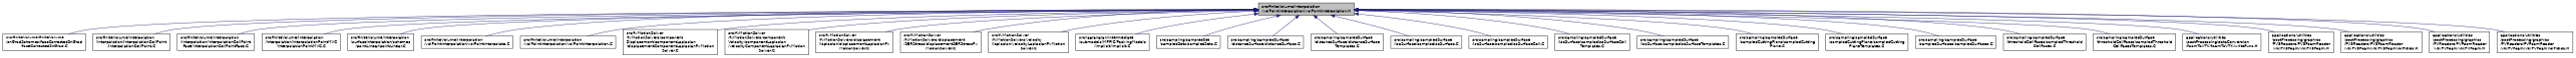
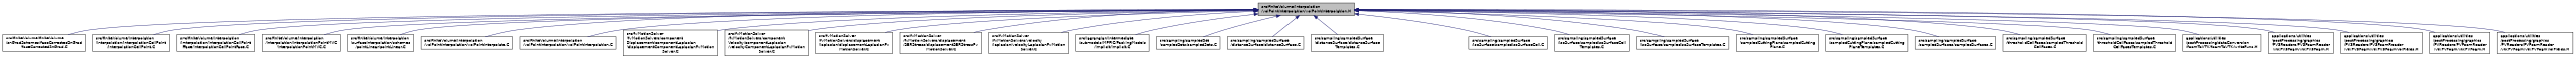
  digraph {
    node [color=black fontname=Helvetica fontsize=10 shape=record]
    edge [color=midnightblue dir=back fontname=Helvetica fontsize=10 labelfontname=Helvetica labelfontsize=10 style=solid]
    n1 [fillcolor=grey75 fontcolor=black height=0.2 label="src/finiteVolume/interpolation\l/volPointInterpolation/volPointInterpolation.H" style=filled width=0.4]
    n2 [height=0.2 label="src/finiteVolume/finiteVolume\l/snGradSchemes/faceCorrectedSnGrad\l/faceCorrectedSnGrad.C" width=0.4]
    n3 [height=0.2 label="src/finiteVolume/interpolation\l/interpolation/interpolationCellPoint\l/interpolationCellPoint.C" width=0.4]
    n4 [height=0.2 label="src/finiteVolume/interpolation\l/interpolation/interpolationCellPoint\lFace/interpolationCellPointFace.C" width=0.4]
    n5 [height=0.2 label="src/finiteVolume/interpolation\l/interpolation/interpolationPointMVC\l/interpolationPointMVC.C" width=0.4]
    n6 [height=0.2 label="src/finiteVolume/interpolation\l/surfaceInterpolation/schemes\l/pointLinear/pointLinear.C" width=0.4]
    n7 [height=0.2 label="src/finiteVolume/interpolation\l/volPointInterpolation/volPointInterpolate.C" width=0.4]
    n8 [height=0.2 label="src/finiteVolume/interpolation\l/volPointInterpolation/volPointInterpolation.C" width=0.4]
    n9 [height=0.2 label="src/fvMotionSolver\l/fvMotionSolvers/component\lDisplacement/componentLaplacian\l/displacementComponentLaplacianFvMotion\lSolver.C" width=0.4]
    n10 [height=0.2 label="src/fvMotionSolver\l/fvMotionSolvers/component\lVelocity/componentLaplacian\l/velocityComponentLaplacianFvMotion\lSolver.C" width=0.4]
    n11 [height=0.2 label="src/fvMotionSolver\l/fvMotionSolvers/displacement\l/laplacian/displacementLaplacianFv\lMotionSolver.C" width=0.4]
    n12 [height=0.2 label="src/fvMotionSolver\l/fvMotionSolvers/displacement\l/SBRStress/displacementSBRStressFv\lMotionSolver.C" width=0.4]
    n13 [height=0.2 label="src/fvMotionSolver\l/fvMotionSolvers/velocity\l/laplacian/velocityLaplacianFvMotion\lSolver.C" width=0.4]
    n14 [height=0.2 label="src/lagrangian/intermediate\l/submodels/MPPIC/PackingModels\l/Implicit/Implicit.C" width=0.4]
    n15 [height=0.2 label="src/sampling/sampledSet\l/sampledSets/sampledSets.C" width=0.4]
    n16 [height=0.2 label="src/sampling/sampledSurface\l/distanceSurface/distanceSurface.C" width=0.4]
    n17 [height=0.2 label="src/sampling/sampledSurface\l/distanceSurface/distanceSurface\lTemplates.C" width=0.4]
-   n18 [height=0.2 label="src/sampling/sampledSurface\l/isoSurface/sampledIsoSurface.C" width=0.4]
    n19 [height=0.2 label="src/sampling/sampledSurface\l/isoSurface/sampledIsoSurfaceCell.C" width=0.4]
    n20 [height=0.2 label="src/sampling/sampledSurface\l/isoSurface/sampledIsoSurfaceCell\lTemplates.C" width=0.4]
    n21 [height=0.2 label="src/sampling/sampledSurface\l/isoSurface/sampledIsoSurfaceTemplates.C" width=0.4]
    n22 [height=0.2 label="src/sampling/sampledSurface\l/sampledCuttingPlane/sampledCutting\lPlane.C" width=0.4]
    n23 [height=0.2 label="src/sampling/sampledSurface\l/sampledCuttingPlane/sampledCutting\lPlaneTemplates.C" width=0.4]
    n24 [height=0.2 label="src/sampling/sampledSurface\l/sampledSurfaces/sampledSurfaces.C" width=0.4]
    n25 [height=0.2 label="src/sampling/sampledSurface\l/thresholdCellFaces/sampledThreshold\lCellFaces.C" width=0.4]
    n26 [height=0.2 label="src/sampling/sampledSurface\l/thresholdCellFaces/sampledThreshold\lCellFacesTemplates.C" width=0.4]
    n27 [height=0.2 label="applications/utilities\l/postProcessing/dataConversion\l/foamToVTK/foamToVTK/writeFuns.H" width=0.4]
    n28 [height=0.2 label="applications/utilities\l/postProcessing/graphics\l/PV3Readers/PV3FoamReader\l/vtkPV3Foam/vtkPV3Foam.H" width=0.4]
    n29 [height=0.2 label="applications/utilities\l/postProcessing/graphics\l/PV3Readers/PV3FoamReader\l/vtkPV3Foam/vtkPV3FoamVolFields.H" width=0.4]
    n30 [height=0.2 label="applications/utilities\l/postProcessing/graphics\l/PVReaders/PVFoamReader\l/vtkPVFoam/vtkPVFoam.H" width=0.4]
    n31 [height=0.2 label="applications/utilities\l/postProcessing/graphics\l/PVReaders/PVFoamReader\l/vtkPVFoam/vtkPVFoamVolFields.H" width=0.4]
    n1 -> n2
    n1 -> n3
    n1 -> n4
    n1 -> n5
    n1 -> n6
    n1 -> n7
    n1 -> n8
    n1 -> n9
    n1 -> n10
    n1 -> n11
    n1 -> n12
    n1 -> n13
    n1 -> n14
    n1 -> n15
    n1 -> n16
    n1 -> n17
-   n1 -> n18
    n1 -> n19
    n1 -> n20
    n1 -> n21
    n1 -> n22
    n1 -> n23
    n1 -> n24
    n1 -> n25
    n1 -> n26
    n1 -> n27
    n1 -> n28
    n1 -> n29
    n1 -> n30
    n1 -> n31
  }
